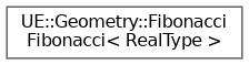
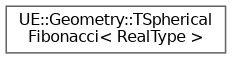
  digraph {
    rankdir=TB
-   n1 [color=grey40 fillcolor=white fontname=Helvetica fontsize=10 height=0.2 label="UE::Geometry::Fibonacci\lFibonacci\< RealType \>" shape=box style=filled width=0.4]
+   n1 [color=grey40 fillcolor=white fontname=Helvetica fontsize=10 height=0.2 label="UE::Geometry::TSpherical\lFibonacci\< RealType \>" shape=box style=filled width=0.4]
  }
